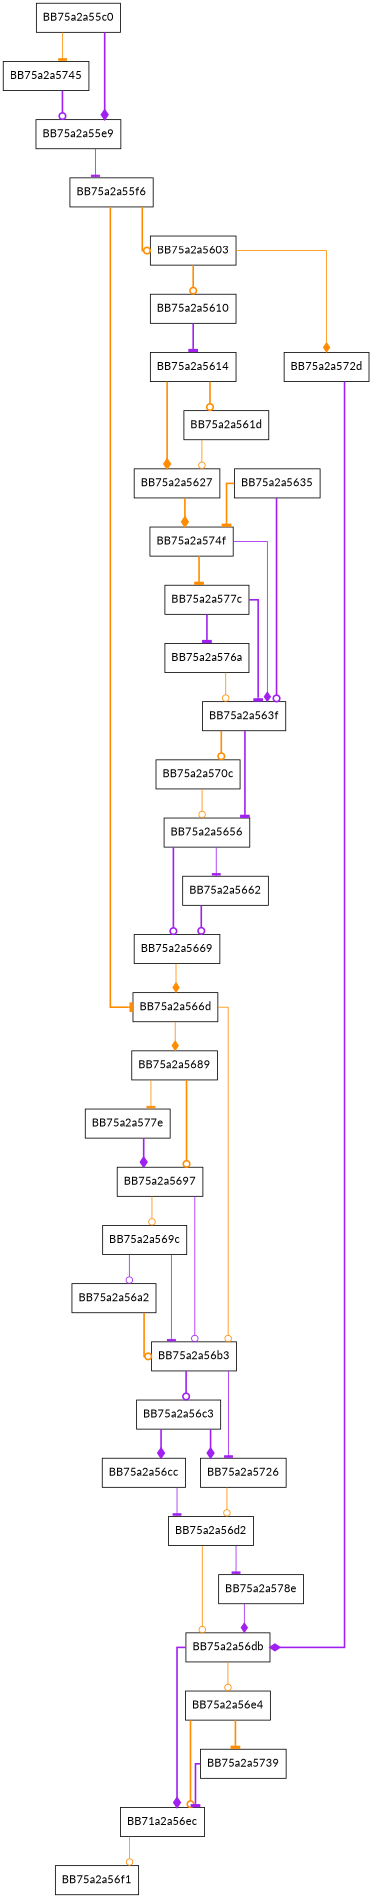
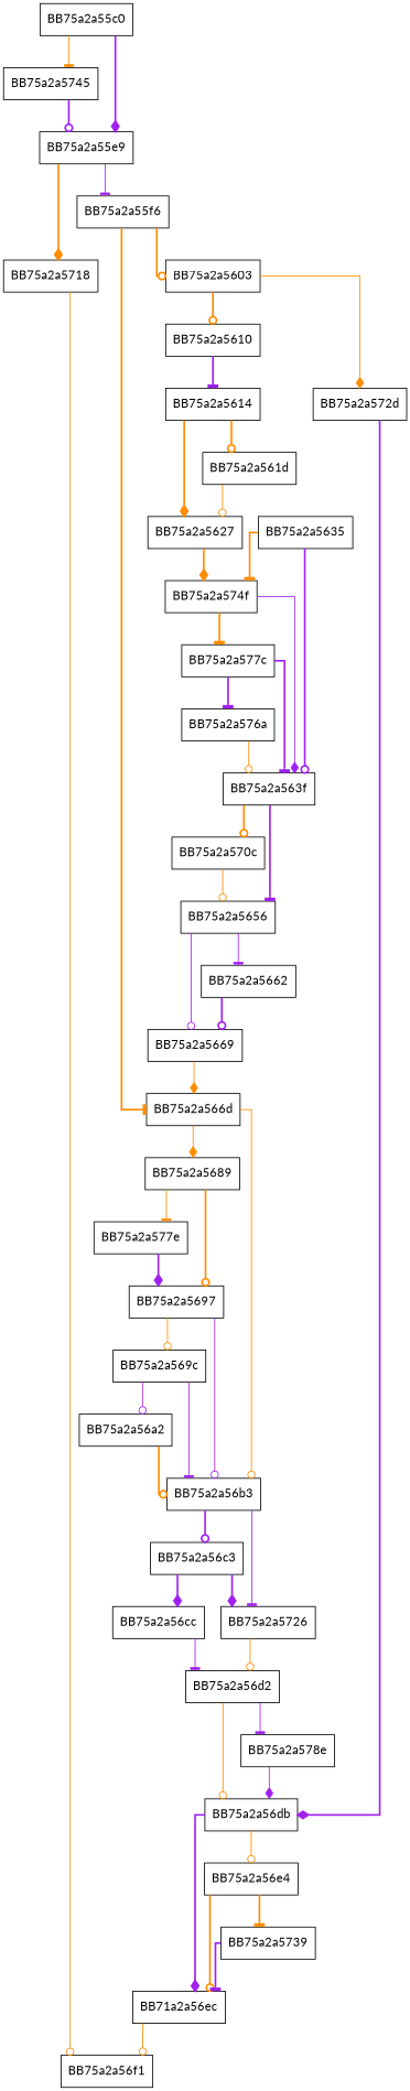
  digraph {
    fontname=Lato
    splines=ortho
    node [fontname=Lato shape=box]
    edge [arrowhead=odot color=darkorange fontname=Lato style=bold]
    BB75a2a55c0
    BB75a2a5745
    BB75a2a55e9
+   BB75a2a5718
    BB75a2a55f6
    BB75a2a56f1
    BB75a2a566d
    BB75a2a5603
    BB75a2a56b3
    BB75a2a5689
    BB75a2a572d
    BB75a2a5610
    BB75a2a5726
    BB75a2a56c3
    BB75a2a577e
    BB75a2a5697
    BB75a2a56db
    BB75a2a5614
    n19 [label=BB71a2a56ec]
    BB75a2a56e4
    BB75a2a5627
    BB75a2a561d
    BB75a2a574f
    BB75a2a563f
    n25 [label=BB75a2a577c]
    BB75a2a5635
    BB75a2a570c
    BB75a2a5656
    BB75a2a576a
    BB75a2a5669
    BB75a2a5662
    BB75a2a56d2
    BB75a2a56cc
    BB75a2a569c
    BB75a2a56a2
    BB75a2a578e
    BB75a2a5739
    BB75a2a55c0 -> BB75a2a5745 [arrowhead=tee style=solid]
    BB75a2a55c0 -> BB75a2a55e9 [arrowhead=diamond color=purple]
    BB75a2a5745 -> BB75a2a55e9 [color=purple]
+   BB75a2a55e9 -> BB75a2a5718 [arrowhead=diamond]
    BB75a2a55e9 -> BB75a2a55f6 [arrowhead=tee color=purple style=solid]
+   BB75a2a5718 -> BB75a2a56f1 [style=solid]
    BB75a2a55f6 -> BB75a2a566d [arrowhead=tee]
    BB75a2a55f6 -> BB75a2a5603
    BB75a2a566d -> BB75a2a56b3 [style=solid]
    BB75a2a566d -> BB75a2a5689 [arrowhead=diamond style=solid]
    BB75a2a5603 -> BB75a2a572d [arrowhead=diamond style=solid]
    BB75a2a5603 -> BB75a2a5610
    BB75a2a56b3 -> BB75a2a5726 [arrowhead=tee color=purple style=solid]
    BB75a2a56b3 -> BB75a2a56c3 [color=purple]
    BB75a2a5689 -> BB75a2a577e [arrowhead=tee style=solid]
    BB75a2a5689 -> BB75a2a5697
    BB75a2a572d -> BB75a2a56db [arrowhead=diamond color=purple]
    BB75a2a5610 -> BB75a2a5614 [arrowhead=tee color=purple]
    BB75a2a5726 -> BB75a2a56d2 [style=solid]
    BB75a2a56c3 -> BB75a2a5726 [arrowhead=diamond color=purple]
    BB75a2a56c3 -> BB75a2a56cc [arrowhead=diamond color=purple]
    BB75a2a577e -> BB75a2a5697 [arrowhead=diamond color=purple]
    BB75a2a5697 -> BB75a2a56b3 [color=purple style=solid]
    BB75a2a5697 -> BB75a2a569c [style=solid]
    BB75a2a56db -> n19 [arrowhead=diamond color=purple]
    BB75a2a56db -> BB75a2a56e4 [style=solid]
    BB75a2a5614 -> BB75a2a5627 [arrowhead=diamond]
    BB75a2a5614 -> BB75a2a561d
    n19 -> BB75a2a56f1 [style=solid]
    BB75a2a56e4 -> n19
    BB75a2a56e4 -> BB75a2a5739 [arrowhead=tee]
    BB75a2a5627 -> BB75a2a574f [arrowhead=diamond]
    BB75a2a561d -> BB75a2a5627 [style=solid]
    BB75a2a574f -> BB75a2a563f [arrowhead=diamond color=purple style=solid]
    BB75a2a574f -> n25 [arrowhead=tee]
    BB75a2a563f -> BB75a2a570c
    BB75a2a563f -> BB75a2a5656 [arrowhead=tee color=purple]
    n25 -> BB75a2a563f [arrowhead=tee color=purple]
    n25 -> BB75a2a576a [arrowhead=tee color=purple]
    BB75a2a5635 -> BB75a2a574f [arrowhead=tee]
    BB75a2a5635 -> BB75a2a563f [color=purple]
    BB75a2a570c -> BB75a2a5656 [style=solid]
-   BB75a2a5656 -> BB75a2a5669 [color=purple]
+   BB75a2a5656 -> BB75a2a5669 [color=purple style=solid]
    BB75a2a5656 -> BB75a2a5662 [arrowhead=tee color=purple style=solid]
    BB75a2a576a -> BB75a2a563f [style=solid]
    BB75a2a5669 -> BB75a2a566d [arrowhead=diamond style=solid]
    BB75a2a5662 -> BB75a2a5669 [color=purple]
    BB75a2a56d2 -> BB75a2a56db [style=solid]
    BB75a2a56d2 -> BB75a2a578e [arrowhead=tee color=purple style=solid]
    BB75a2a56cc -> BB75a2a56d2 [arrowhead=tee color=purple style=solid]
    BB75a2a569c -> BB75a2a56b3 [arrowhead=tee color=purple style=solid]
    BB75a2a569c -> BB75a2a56a2 [color=purple style=solid]
    BB75a2a56a2 -> BB75a2a56b3
    BB75a2a578e -> BB75a2a56db [arrowhead=diamond color=purple style=solid]
    BB75a2a5739 -> n19 [arrowhead=tee color=purple]
  }
